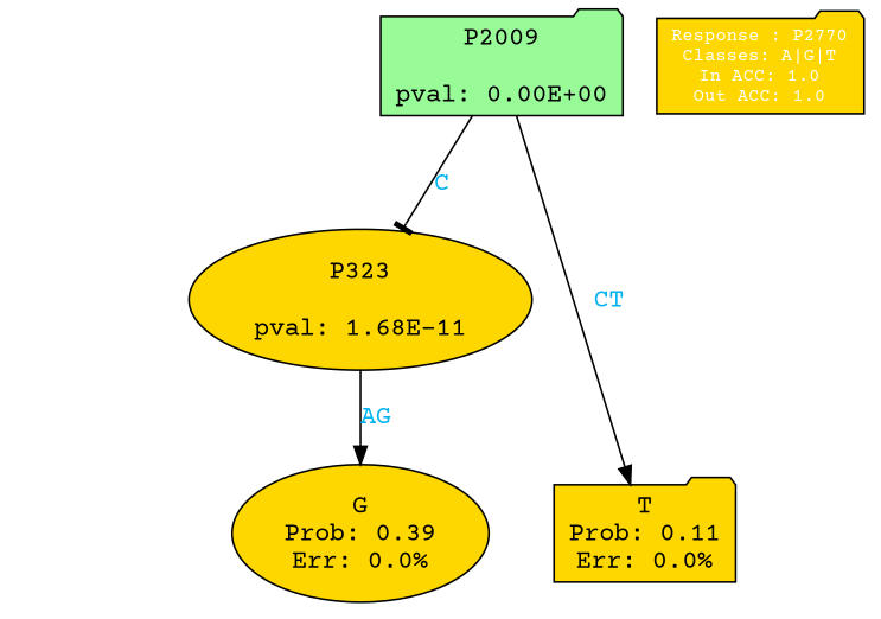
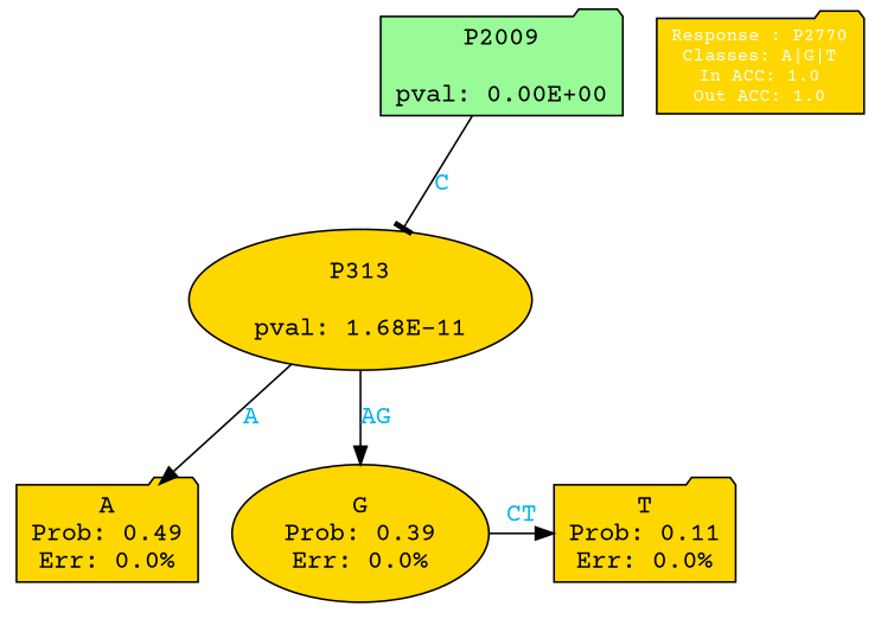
  digraph {
    fontname="Courier Prime"
    ranksep=equally
    splines=polylines
    node [color=black fillcolor=gold fontname="Courier Prime" shape=folder style="filled, rounded"]
    edge [arrowhead=normal fontcolor=deepskyblue2 fontname="Courier Prime"]
+   n1 [label="A\nProb: 0.49\nErr: 0.0%"]
    n2 [label="G\nProb: 0.39\nErr: 0.0%" shape=ellipse]
    n3 [label="T\nProb: 0.11\nErr: 0.0%"]
    n4 [align=left fontcolor=white fontsize=10 label="Response : P2770\nClasses: A|G|T\nIn ACC: 1.0\nOut ACC: 1.0\n" style=filled]
    n5 [fillcolor=palegreen label="P2009\n\npval: 0.00E+00"]
-   n6 [label="P323\n\npval: 1.68E-11" shape=ellipse]
+   n6 [label="P313\n\npval: 1.68E-11" shape=ellipse]
    subgraph sub_1 {
      rank=same
+     n1
      n2
      n3
    }
    subgraph sub_2 {
      rank=same
      n4
      n5
    }
-   n5 -> n3 [label=CT]
+   n2 -> n3 [label=CT]
    n5 -> n6 [arrowhead=tee label=C]
+   n6 -> n1 [label=A]
    n6 -> n2 [label=AG]
  }
